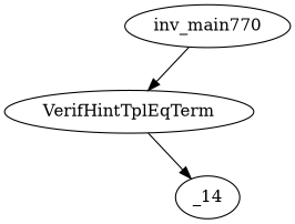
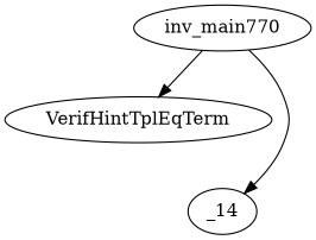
  digraph {
    n1 [label=inv_main770]
    n2 [label=VerifHintTplEqTerm]
    n3 [label=_14]
    n1 -> n2
-   n2 -> n3
+   n1 -> n3
  }
